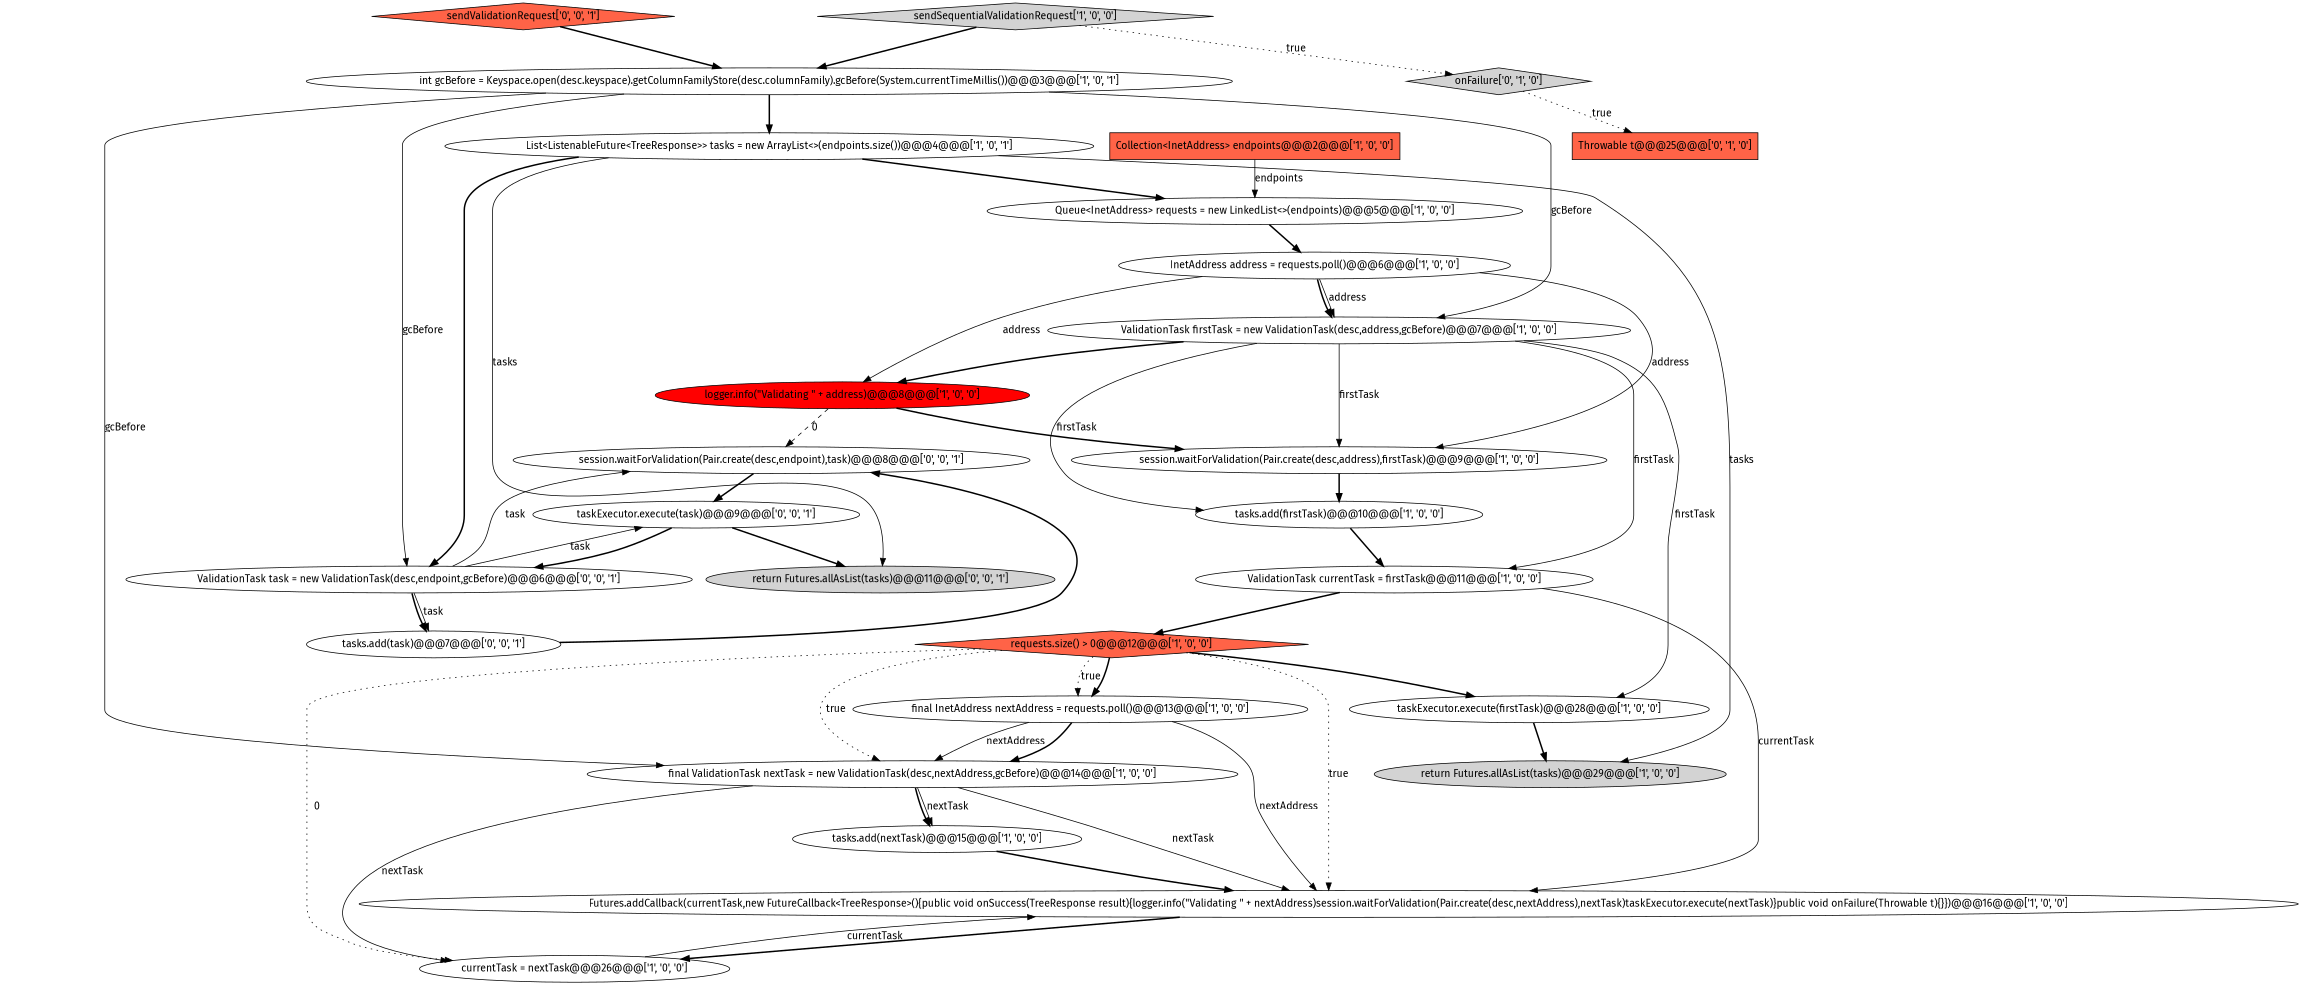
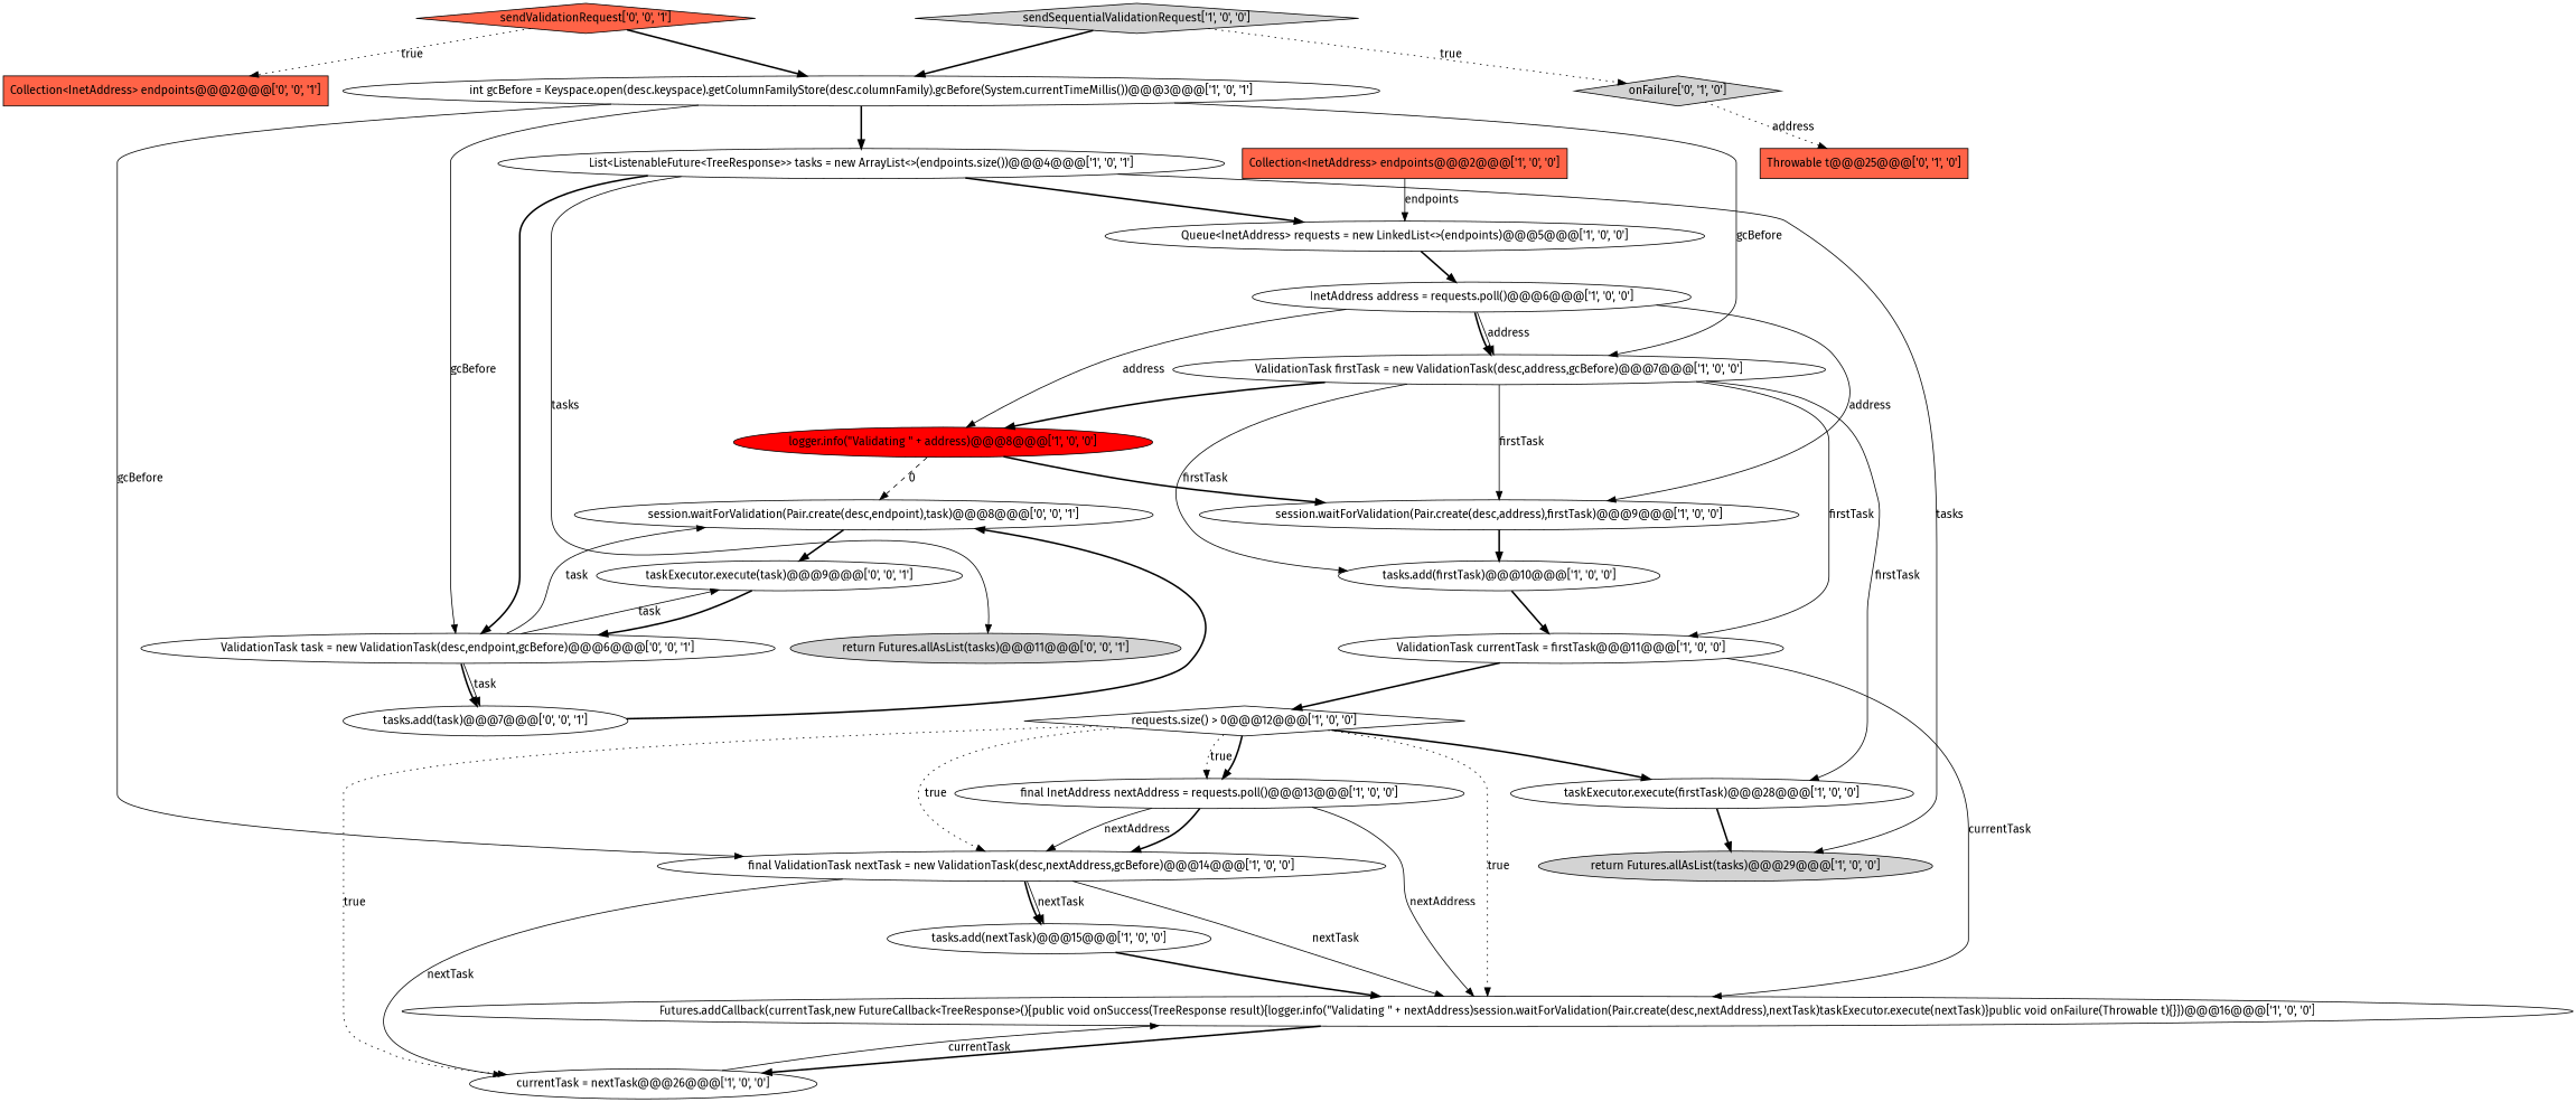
  digraph {
    fontname="Fira Sans"
    node [fillcolor=white fontname="Fira Sans" shape=ellipse style=filled]
    edge [fontname="Fira Sans" style=bold]
    n1 [fillcolor=tomato label="Collection<InetAddress> endpoints@@@2@@@['1', '0', '0']" shape=box]
    n2 [label="Queue<InetAddress> requests = new LinkedList<>(endpoints)@@@5@@@['1', '0', '0']"]
    n3 [label="InetAddress address = requests.poll()@@@6@@@['1', '0', '0']"]
+   n4 [fillcolor=tomato label="Collection<InetAddress> endpoints@@@2@@@['0', '0', '1']" shape=box]
    n5 [fillcolor=red label="logger.info(\"Validating \" + address)@@@8@@@['1', '0', '0']"]
    n6 [label="ValidationTask firstTask = new ValidationTask(desc,address,gcBefore)@@@7@@@['1', '0', '0']"]
    n7 [label="session.waitForValidation(Pair.create(desc,address),firstTask)@@@9@@@['1', '0', '0']"]
    n8 [label="session.waitForValidation(Pair.create(desc,endpoint),task)@@@8@@@['0', '0', '1']"]
    n9 [label="taskExecutor.execute(task)@@@9@@@['0', '0', '1']"]
    n10 [label="ValidationTask task = new ValidationTask(desc,endpoint,gcBefore)@@@6@@@['0', '0', '1']"]
    n11 [fillcolor=lightgray label="return Futures.allAsList(tasks)@@@11@@@['0', '0', '1']"]
    n12 [label="tasks.add(firstTask)@@@10@@@['1', '0', '0']"]
    n13 [label="ValidationTask currentTask = firstTask@@@11@@@['1', '0', '0']"]
    n14 [label="taskExecutor.execute(firstTask)@@@28@@@['1', '0', '0']"]
    n15 [label="tasks.add(task)@@@7@@@['0', '0', '1']"]
-   n16 [fillcolor=tomato label="requests.size() > 0@@@12@@@['1', '0', '0']" shape=diamond]
+   n16 [label="requests.size() > 0@@@12@@@['1', '0', '0']" shape=diamond]
    n17 [label="Futures.addCallback(currentTask,new FutureCallback<TreeResponse>(){public void onSuccess(TreeResponse result){logger.info(\"Validating \" + nextAddress)session.waitForValidation(Pair.create(desc,nextAddress),nextTask)taskExecutor.execute(nextTask)}public void onFailure(Throwable t){}})@@@16@@@['1', '0', '0']"]
    n18 [fillcolor=lightgray label="return Futures.allAsList(tasks)@@@29@@@['1', '0', '0']"]
    n19 [label="final ValidationTask nextTask = new ValidationTask(desc,nextAddress,gcBefore)@@@14@@@['1', '0', '0']"]
    n20 [label="final InetAddress nextAddress = requests.poll()@@@13@@@['1', '0', '0']"]
    n21 [label="currentTask = nextTask@@@26@@@['1', '0', '0']"]
    n22 [label="int gcBefore = Keyspace.open(desc.keyspace).getColumnFamilyStore(desc.columnFamily).gcBefore(System.currentTimeMillis())@@@3@@@['1', '0', '1']"]
    n23 [label="List<ListenableFuture<TreeResponse>> tasks = new ArrayList<>(endpoints.size())@@@4@@@['1', '0', '1']"]
    n24 [label="tasks.add(nextTask)@@@15@@@['1', '0', '0']"]
    n25 [fillcolor=tomato label="Throwable t@@@25@@@['0', '1', '0']" shape=box]
    n26 [fillcolor=lightgray label="onFailure['0', '1', '0']" shape=diamond]
    n27 [fillcolor=tomato label="sendValidationRequest['0', '0', '1']" shape=diamond]
    n28 [fillcolor=lightgray label="sendSequentialValidationRequest['1', '0', '0']" shape=diamond]
    n1 -> n2 [label=endpoints style=solid]
    n2 -> n3
    n3 -> n5 [label=address style=solid]
    n3 -> n6
    n3 -> n6 [label=address style=solid]
    n3 -> n7 [label=address style=solid]
    n5 -> n7
    n5 -> n8 [label=0 style=dashed]
    n6 -> n5
    n6 -> n7 [label=firstTask style=solid]
    n6 -> n12 [label=firstTask style=solid]
    n6 -> n13 [label=firstTask style=solid]
    n6 -> n14 [label=firstTask style=solid]
    n7 -> n12
    n8 -> n9
    n9 -> n10
-   n9 -> n11
    n10 -> n8 [label=task style=solid]
    n10 -> n9 [label=task style=solid]
    n10 -> n15
    n10 -> n15 [label=task style=solid]
    n12 -> n13
    n13 -> n16
    n13 -> n17 [label=currentTask style=solid]
    n14 -> n18
    n15 -> n8
    n16 -> n14
    n16 -> n17 [label=true style=dotted]
    n16 -> n19 [label=true style=dotted]
    n16 -> n20 [label=true style=dotted]
    n16 -> n20
-   n16 -> n21 [label=0 style=dotted]
+   n16 -> n21 [label=true style=dotted]
    n17 -> n21
    n19 -> n17 [label=nextTask style=solid]
    n19 -> n21 [label=nextTask style=solid]
    n19 -> n24 [label=nextTask style=solid]
    n19 -> n24
    n20 -> n17 [label=nextAddress style=solid]
    n20 -> n19 [label=nextAddress style=solid]
    n20 -> n19
    n21 -> n17 [label=currentTask style=solid]
    n22 -> n6 [label=gcBefore style=solid]
    n22 -> n10 [label=gcBefore style=solid]
    n22 -> n19 [label=gcBefore style=solid]
    n22 -> n23
    n23 -> n2
    n23 -> n10
    n23 -> n11 [label=tasks style=solid]
    n23 -> n18 [label=tasks style=solid]
    n24 -> n17
-   n26 -> n25 [label=true style=dotted]
+   n26 -> n25 [label=address style=dotted]
+   n27 -> n4 [label=true style=dotted]
    n27 -> n22
    n28 -> n22
    n28 -> n26 [label=true style=dotted]
  }
